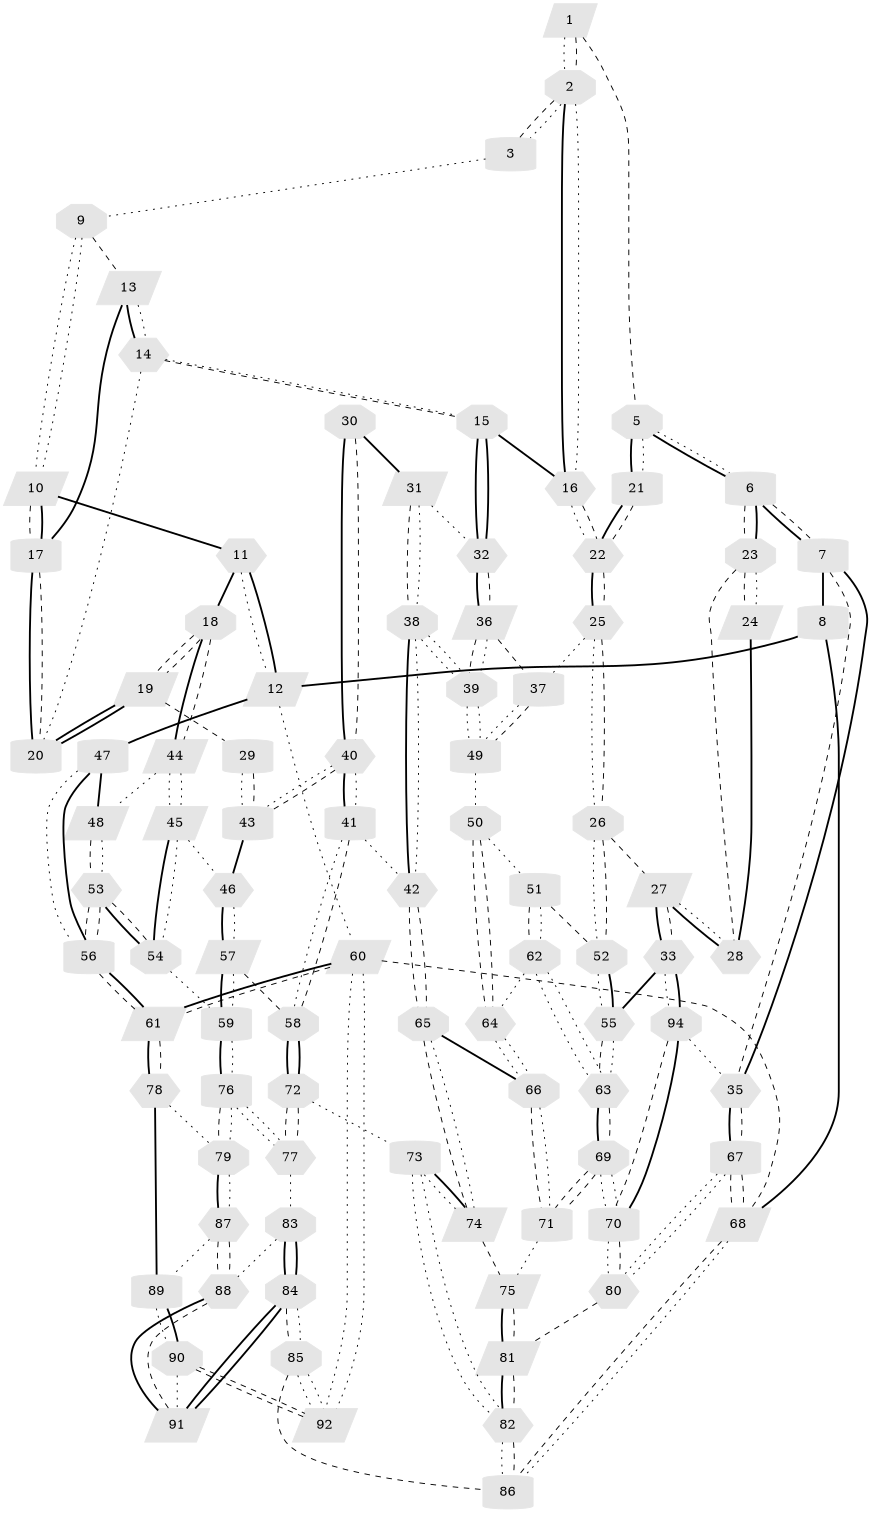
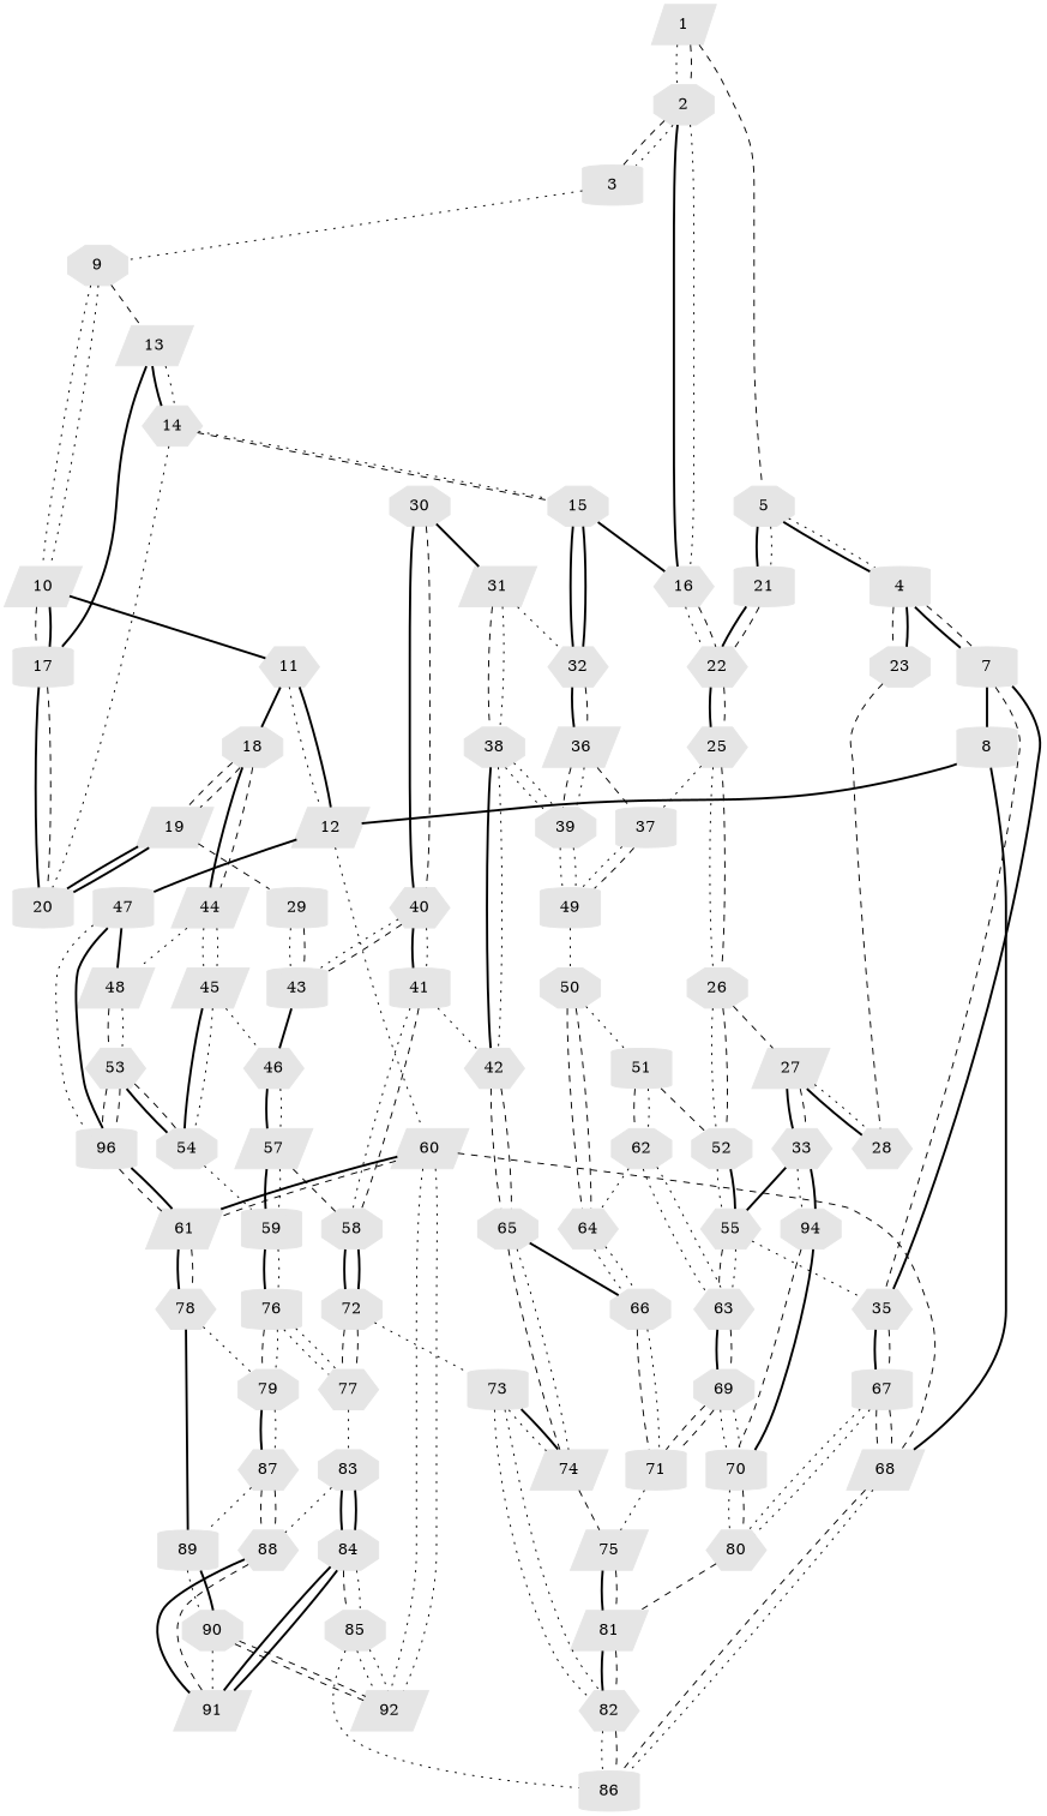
  graph {
    node [color=gray90 shape=octagon style=filled]
    edge [style=dotted]
    1 [shape=parallelogram]
    2
    5
    3 [shape=cylinder]
    16 [shape=hexagon]
-   6 [shape=cylinder]
+   6 [shape=cylinder label=4]
    21 [shape=cylinder]
    9
    22 [shape=hexagon]
    10 [shape=parallelogram]
    13 [shape=parallelogram]
    8 [shape=cylinder]
    12 [shape=parallelogram]
    68 [shape=parallelogram]
    7 [shape=cylinder]
    23
    35 [shape=hexagon]
-   24 [shape=parallelogram]
    28 [shape=hexagon]
    67 [shape=cylinder]
    47 [shape=cylinder]
    60 [shape=parallelogram]
    86 [shape=cylinder]
    11 [shape=hexagon]
    17 [shape=cylinder]
    14 [shape=hexagon]
    18
    20 [shape=cylinder]
    19 [shape=parallelogram]
    44 [shape=parallelogram]
    48 [shape=parallelogram]
-   56 [shape=cylinder]
+   56 [shape=cylinder label=96]
    61 [shape=parallelogram]
    92 [shape=parallelogram]
    15
    32 [shape=hexagon]
    36 [shape=parallelogram]
    25 [shape=hexagon]
    29 [shape=cylinder]
    45 [shape=parallelogram]
    43 [shape=cylinder]
    26
    37 [shape=cylinder]
    27 [shape=parallelogram]
    52
    49 [shape=cylinder]
    33 [shape=hexagon]
    55 [shape=hexagon]
    n49 [label=94]
    31 [shape=parallelogram]
    30
    40 [shape=hexagon]
    46 [shape=hexagon]
    38
    41 [shape=cylinder]
    39
    42 [shape=hexagon]
    70 [shape=cylinder]
    63 [shape=hexagon]
    80 [shape=hexagon]
    50
    65
    58
    72
    66
    74 [shape=parallelogram]
    57 [shape=parallelogram]
    54
    53 [shape=hexagon]
    59 [shape=cylinder]
    51 [shape=cylinder]
    64 [shape=hexagon]
    62
    76 [shape=cylinder]
    69
    78 [shape=hexagon]
    73 [shape=cylinder]
    77 [shape=hexagon]
    79
    89 [shape=cylinder]
    71 [shape=cylinder]
    75 [shape=parallelogram]
    81 [shape=parallelogram]
    82 [shape=hexagon]
    83
    87 [shape=hexagon]
    84
    88 [shape=hexagon]
    90
    85
    91 [shape=parallelogram]
    1 -- 2
    1 -- 2 [style=dashed]
    1 -- 5 [style=dashed]
    2 -- 3 [style=dashed]
    2 -- 3
    2 -- 16 [style=bold]
    2 -- 16
    5 -- 6 [style=bold]
    5 -- 6
    5 -- 21 [style=bold]
    5 -- 21
    3 -- 9
    16 -- 22
    16 -- 22 [style=dashed]
    6 -- 7 [style=bold]
    6 -- 7 [style=dashed]
    6 -- 23 [style=dashed]
    6 -- 23 [style=bold]
    21 -- 22 [style=bold]
    21 -- 22 [style=dashed]
    9 -- 10
    9 -- 10
    9 -- 13 [style=dashed]
    22 -- 25 [style=bold]
    22 -- 25 [style=dashed]
    10 -- 11 [style=bold]
    10 -- 17 [style=dashed]
    10 -- 17 [style=bold]
    13 -- 17 [style=bold]
    13 -- 14 [style=bold]
    13 -- 14
    8 -- 12 [style=bold]
    8 -- 68 [style=bold]
    12 -- 47 [style=bold]
    12 -- 60
    68 -- 86 [style=dashed]
    68 -- 86
    7 -- 8 [style=bold]
    7 -- 35 [style=dashed]
    7 -- 35 [style=bold]
-   23 -- 24 [style=dashed]
-   23 -- 24
    23 -- 28 [style=dashed]
    35 -- 67 [style=bold]
    35 -- 67 [style=dashed]
-   24 -- 28 [style=bold]
    67 -- 68 [style=dashed]
    67 -- 68 [style=dashed]
    67 -- 80
    67 -- 80
    47 -- 48 [style=bold]
    47 -- 56
    47 -- 56 [style=bold]
    60 -- 68 [style=dashed]
    60 -- 61 [style=bold]
    60 -- 61 [style=dashed]
    60 -- 92
    60 -- 92
    11 -- 12
    11 -- 12 [style=bold]
    11 -- 18 [style=bold]
    17 -- 20 [style=bold]
    17 -- 20 [style=dashed]
    14 -- 20
    14 -- 15 [style=dashed]
    14 -- 15
    18 -- 19 [style=dashed]
    18 -- 19 [style=dashed]
    18 -- 44 [style=bold]
    18 -- 44 [style=dashed]
    19 -- 20 [style=bold]
    19 -- 20 [style=bold]
    19 -- 29 [style=dashed]
    44 -- 48
    44 -- 45
    44 -- 45
    48 -- 53 [style=dashed]
    48 -- 53
    56 -- 61 [style=dashed]
    56 -- 61 [style=bold]
    61 -- 78 [style=bold]
    61 -- 78 [style=dashed]
    15 -- 16 [style=bold]
    15 -- 32 [style=bold]
    15 -- 32 [style=bold]
    32 -- 36 [style=bold]
    32 -- 36 [style=dashed]
    36 -- 37 [style=dashed]
    36 -- 39 [style=dashed]
    36 -- 39
    25 -- 26
    25 -- 26 [style=dashed]
    25 -- 37
    29 -- 43
    29 -- 43 [style=dashed]
    45 -- 46
    45 -- 54 [style=bold]
    45 -- 54
    43 -- 46 [style=bold]
    26 -- 27 [style=dashed]
    26 -- 52
    26 -- 52 [style=dashed]
    37 -- 49
    37 -- 49 [style=dashed]
    27 -- 28 [style=bold]
    27 -- 28
    27 -- 33 [style=bold]
    27 -- 33 [style=dashed]
    52 -- 55
    52 -- 55 [style=bold]
    49 -- 50
    33 -- 55 [style=bold]
    33 -- n49
    33 -- n49 [style=bold]
    55 -- 63 [style=dashed]
    55 -- 63
-   n49 -- 35
+   55 -- 35
    n49 -- 70 [style=dashed]
    n49 -- 70 [style=bold]
    31 -- 32
    31 -- 38 [style=dashed]
    31 -- 38
    30 -- 31 [style=bold]
    30 -- 40 [style=bold]
    30 -- 40 [style=dashed]
    40 -- 43
    40 -- 43 [style=dashed]
    40 -- 41 [style=bold]
    40 -- 41
    46 -- 57 [style=bold]
    46 -- 57
    38 -- 39
    38 -- 39
    38 -- 42 [style=bold]
    38 -- 42
    41 -- 42
    41 -- 58
    41 -- 58 [style=dashed]
    39 -- 49
    39 -- 49
    42 -- 65 [style=dashed]
    42 -- 65 [style=dashed]
    70 -- 80
    70 -- 80 [style=dashed]
    63 -- 69 [style=bold]
    63 -- 69 [style=dashed]
    80 -- 81 [style=dashed]
    50 -- 51
    50 -- 64 [style=dashed]
    50 -- 64 [style=dashed]
    65 -- 66 [style=bold]
    65 -- 74 [style=dashed]
    65 -- 74
    58 -- 72 [style=bold]
    58 -- 72 [style=bold]
    72 -- 73
    72 -- 77 [style=dashed]
    72 -- 77 [style=dashed]
    66 -- 71 [style=dashed]
    66 -- 71
    74 -- 75 [style=dashed]
    57 -- 58 [style=dashed]
    57 -- 59 [style=bold]
    57 -- 59
    54 -- 59
    53 -- 56 [style=dashed]
    53 -- 56 [style=dashed]
    53 -- 54 [style=bold]
    53 -- 54 [style=dashed]
    59 -- 76 [style=bold]
    59 -- 76
    51 -- 52 [style=dashed]
    51 -- 62 [style=dashed]
    51 -- 62
    64 -- 66
    64 -- 66
    62 -- 63
    62 -- 63
    62 -- 64
    76 -- 77
    76 -- 77
    76 -- 79 [style=dashed]
    76 -- 79
    69 -- 70
    69 -- 70
    69 -- 71 [style=dashed]
    69 -- 71 [style=dashed]
    78 -- 79
    78 -- 89 [style=bold]
    73 -- 74
    73 -- 74 [style=bold]
    73 -- 82
    73 -- 82
    77 -- 83
    79 -- 87 [style=bold]
    79 -- 87
    89 -- 90
    89 -- 90 [style=bold]
    71 -- 75
    75 -- 81 [style=bold]
    75 -- 81 [style=dashed]
    81 -- 82 [style=bold]
    81 -- 82 [style=dashed]
    82 -- 86
    82 -- 86 [style=dashed]
    83 -- 84 [style=bold]
    83 -- 84 [style=bold]
    83 -- 88
    87 -- 89
    87 -- 88 [style=dashed]
    87 -- 88 [style=dashed]
    84 -- 85 [style=dashed]
    84 -- 85
    84 -- 91 [style=bold]
    84 -- 91 [style=bold]
    88 -- 91 [style=bold]
    88 -- 91 [style=dashed]
    90 -- 92 [style=dashed]
    90 -- 92 [style=dashed]
    90 -- 91
-   85 -- 86 [style=dashed]
+   85 -- 86
    85 -- 92
    85 -- 92
  }
